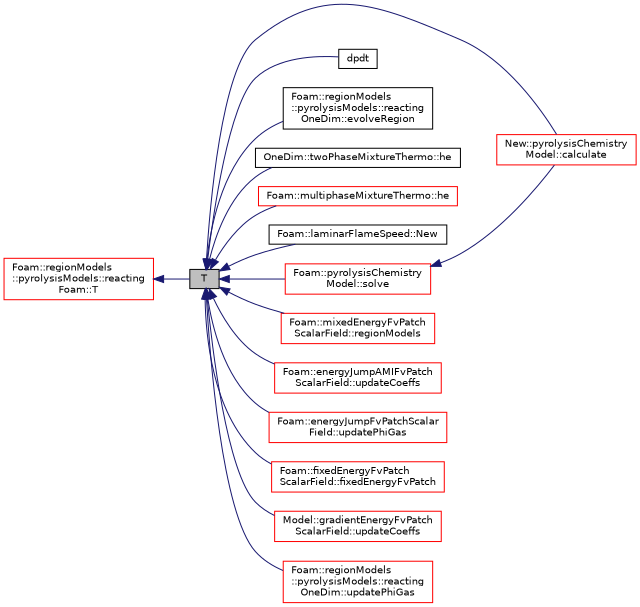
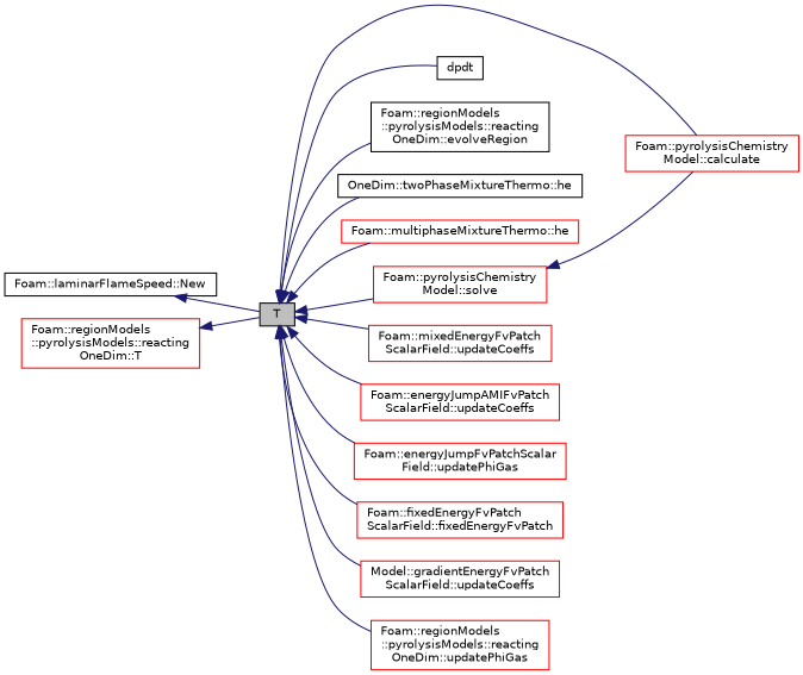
  digraph {
    rankdir=LR
    node [color=red fontname=Helvetica fontsize=10 shape=record]
    edge [color=midnightblue dir=back fontname=Helvetica fontsize=10 labelfontname=Helvetica labelfontsize=10 style=solid]
    n1 [color=black fillcolor=grey75 fontcolor=black height=0.2 label=T style=filled width=0.4]
-   n2 [height=0.2 label="New::pyrolysisChemistry\lModel::calculate" width=0.4]
+   n2 [height=0.2 label="Foam::pyrolysisChemistry\lModel::calculate" width=0.4]
    n3 [color=black height=0.2 label=dpdt width=0.4]
    n4 [color=black height=0.2 label="Foam::regionModels\l::pyrolysisModels::reacting\lOneDim::evolveRegion" width=0.4]
    n5 [color=black height=0.2 label="OneDim::twoPhaseMixtureThermo::he" width=0.4]
    n6 [height=0.2 label="Foam::multiphaseMixtureThermo::he" width=0.4]
    n7 [color=black height=0.2 label="Foam::laminarFlameSpeed::New" width=0.4]
    n8 [height=0.2 label="Foam::pyrolysisChemistry\lModel::solve" width=0.4]
-   n9 [height=0.2 label="Foam::mixedEnergyFvPatch\lScalarField::regionModels" width=0.4]
+   n9 [height=0.2 label="Foam::mixedEnergyFvPatch\lScalarField::updateCoeffs" width=0.4]
    n10 [height=0.2 label="Foam::energyJumpAMIFvPatch\lScalarField::updateCoeffs" width=0.4]
    n11 [height=0.2 label="Foam::energyJumpFvPatchScalar\lField::updatePhiGas" width=0.4]
    n12 [height=0.2 label="Foam::fixedEnergyFvPatch\lScalarField::fixedEnergyFvPatch" width=0.4]
    n13 [height=0.2 label="Model::gradientEnergyFvPatch\lScalarField::updateCoeffs" width=0.4]
    n14 [height=0.2 label="Foam::regionModels\l::pyrolysisModels::reacting\lOneDim::updatePhiGas" width=0.4]
-   n15 [height=0.2 label="Foam::regionModels\l::pyrolysisModels::reacting\lFoam::T" width=0.4]
+   n15 [height=0.2 label="Foam::regionModels\l::pyrolysisModels::reacting\lOneDim::T" width=0.4]
    n1 -> n2
    n1 -> n3
    n1 -> n4
    n1 -> n5
    n1 -> n6
-   n1 -> n7
+   n7 -> n1
    n1 -> n8
    n1 -> n9
    n1 -> n10
    n1 -> n11
    n1 -> n12
    n1 -> n13
    n1 -> n14
    n8 -> n2
    n15 -> n1
  }
